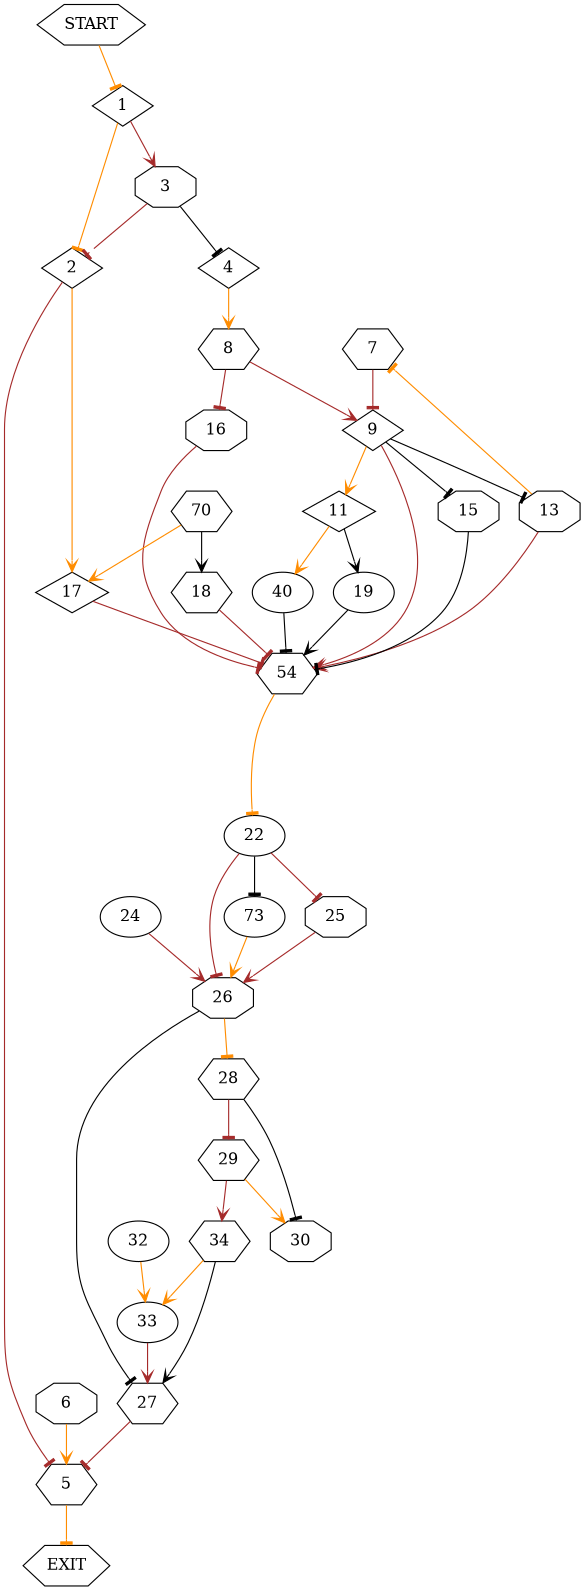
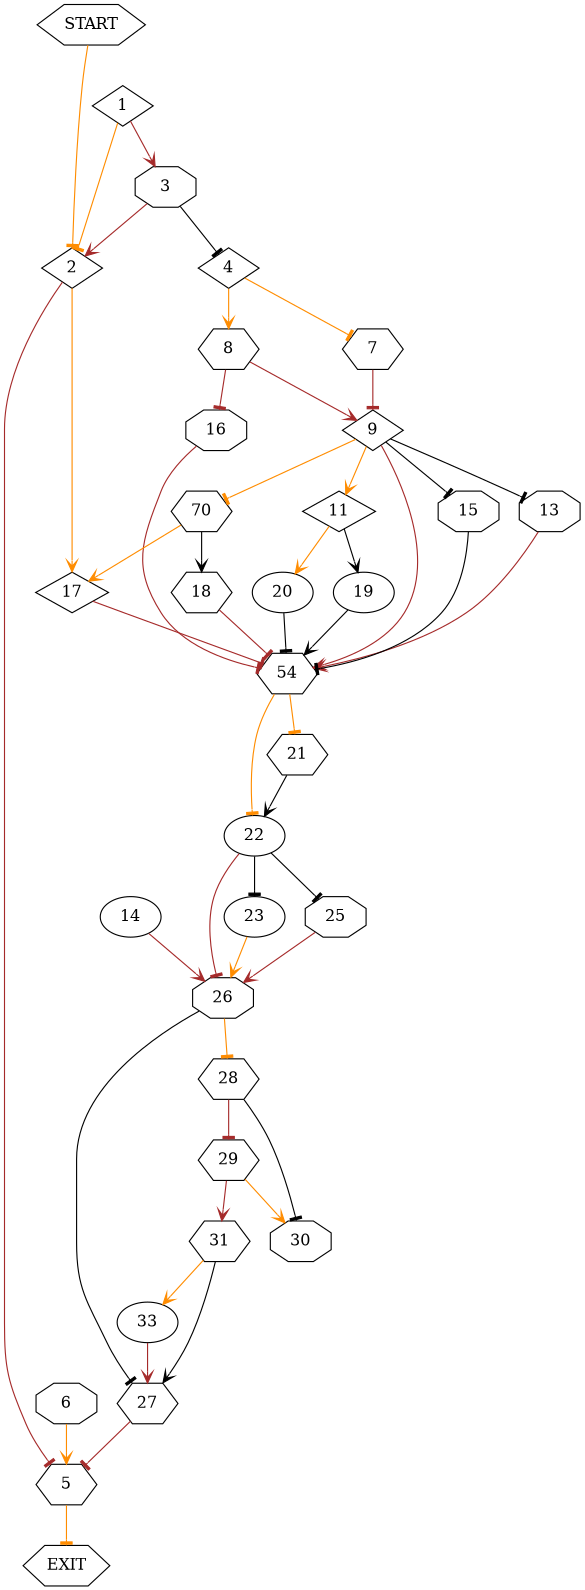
  digraph {
    node [shape=hexagon]
    edge [arrowhead=tee color=brown]
    n1 [label=START]
    1 [shape=diamond]
    2 [shape=diamond]
    3 [shape=octagon]
    n5 [label=EXIT]
    5
    17 [shape=diamond]
    4 [shape=diamond]
    6 [shape=octagon]
    7
    8
    9 [shape=diamond]
    16 [shape=octagon]
    n14 [label=70]
    11 [shape=diamond]
    13 [shape=octagon]
    n17 [label=54]
    15 [shape=octagon]
    18
    19 [shape=ellipse]
-   20 [shape=ellipse label=40]
+   20 [shape=ellipse]
+   21
    22 [shape=ellipse]
-   23 [shape=ellipse label=73]
+   23 [shape=ellipse]
    25 [shape=octagon]
    26 [shape=octagon]
-   24 [shape=ellipse]
+   24 [shape=ellipse label=14]
    27
    28
    29
    30 [shape=octagon]
-   31 [label=34]
+   31
    33 [shape=ellipse]
-   32 [shape=ellipse]
-   n1 -> 1 [color=darkorange]
+   n1 -> 2 [color=darkorange]
    1 -> 2 [color=darkorange]
    1 -> 3 [arrowhead=vee]
    2 -> 5
    2 -> 17 [arrowhead=vee color=darkorange]
-   3 -> 2
+   3 -> 2 [arrowhead=vee]
    3 -> 4 [color=black]
    5 -> n5 [color=darkorange]
    17 -> n17
-   13 -> 7 [color=darkorange]
+   4 -> 7 [color=darkorange]
    4 -> 8 [arrowhead=vee color=darkorange]
    6 -> 5 [arrowhead=vee color=darkorange]
    7 -> 9
    8 -> 9 [arrowhead=vee]
    8 -> 16
+   9 -> n14 [color=darkorange]
    9 -> 11 [arrowhead=vee color=darkorange]
    9 -> 13 [color=black]
    9 -> n17 [arrowhead=vee]
    9 -> 15 [color=black]
    16 -> n17
    n14 -> 17 [arrowhead=vee color=darkorange]
    n14 -> 18 [arrowhead=vee color=black]
    11 -> 19 [arrowhead=vee color=black]
    11 -> 20 [arrowhead=vee color=darkorange]
    13 -> n17 [arrowhead=vee]
+   n17 -> 21 [color=darkorange]
    n17 -> 22 [color=darkorange]
    15 -> n17 [color=black]
    18 -> n17
    19 -> n17 [arrowhead=vee color=black]
    20 -> n17 [color=black]
+   21 -> 22 [arrowhead=vee color=black]
    22 -> 23 [color=black]
-   22 -> 25
+   22 -> 25 [color=black]
    22 -> 26
    23 -> 26 [arrowhead=vee color=darkorange]
    25 -> 26 [arrowhead=vee]
    26 -> 27 [color=black]
    26 -> 28 [color=darkorange]
    24 -> 26 [arrowhead=vee]
    27 -> 5
    28 -> 29
    28 -> 30 [color=black]
    29 -> 30 [arrowhead=vee color=darkorange]
    29 -> 31 [arrowhead=vee]
    31 -> 27 [arrowhead=vee color=black]
    31 -> 33 [arrowhead=vee color=darkorange]
    33 -> 27 [arrowhead=vee]
-   32 -> 33 [arrowhead=vee color=darkorange]
  }
